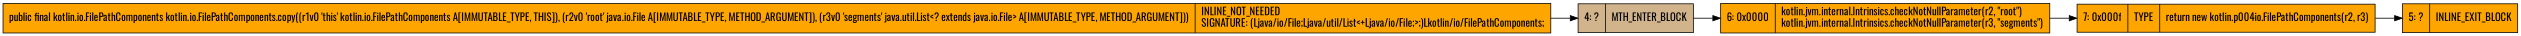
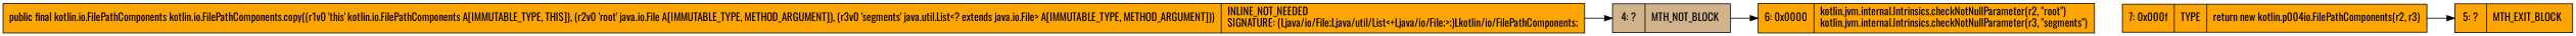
  digraph {
    fontname=Oswald
    rankdir=LR
    node [fillcolor=orange fontname=Oswald shape=record style=filled]
    edge [fontname=Oswald]
-   n1 [fillcolor=tan label="{4\:\ ?|MTH_ENTER_BLOCK\l}"]
+   n1 [fillcolor=tan label="{4\:\ ?|MTH_NOT_BLOCK\l}"]
    n2 [label="{6\:\ 0x0000|kotlin.jvm.internal.Intrinsics.checkNotNullParameter(r2, \"root\")\lkotlin.jvm.internal.Intrinsics.checkNotNullParameter(r3, \"segments\")\l}"]
    n3 [label="{7\:\ 0x000f|TYPE\l|return new kotlin.p004io.FilePathComponents(r2, r3)\l}"]
-   n4 [label="{5\:\ ?|INLINE_EXIT_BLOCK\l}"]
+   n4 [label="{5\:\ ?|MTH_EXIT_BLOCK\l}"]
    n5 [label="{public final kotlin.io.FilePathComponents kotlin.io.FilePathComponents.copy((r1v0 'this' kotlin.io.FilePathComponents A[IMMUTABLE_TYPE, THIS]), (r2v0 'root' java.io.File A[IMMUTABLE_TYPE, METHOD_ARGUMENT]), (r3v0 'segments' java.util.List\<? extends java.io.File\> A[IMMUTABLE_TYPE, METHOD_ARGUMENT]))  | INLINE_NOT_NEEDED\lSIGNATURE: (Ljava\/io\/File;Ljava\/util\/List\<+Ljava\/io\/File;\>;)Lkotlin\/io\/FilePathComponents;\l}"]
    n1 -> n2
-   n2 -> n3
    n3 -> n4
    n5 -> n1
  }
